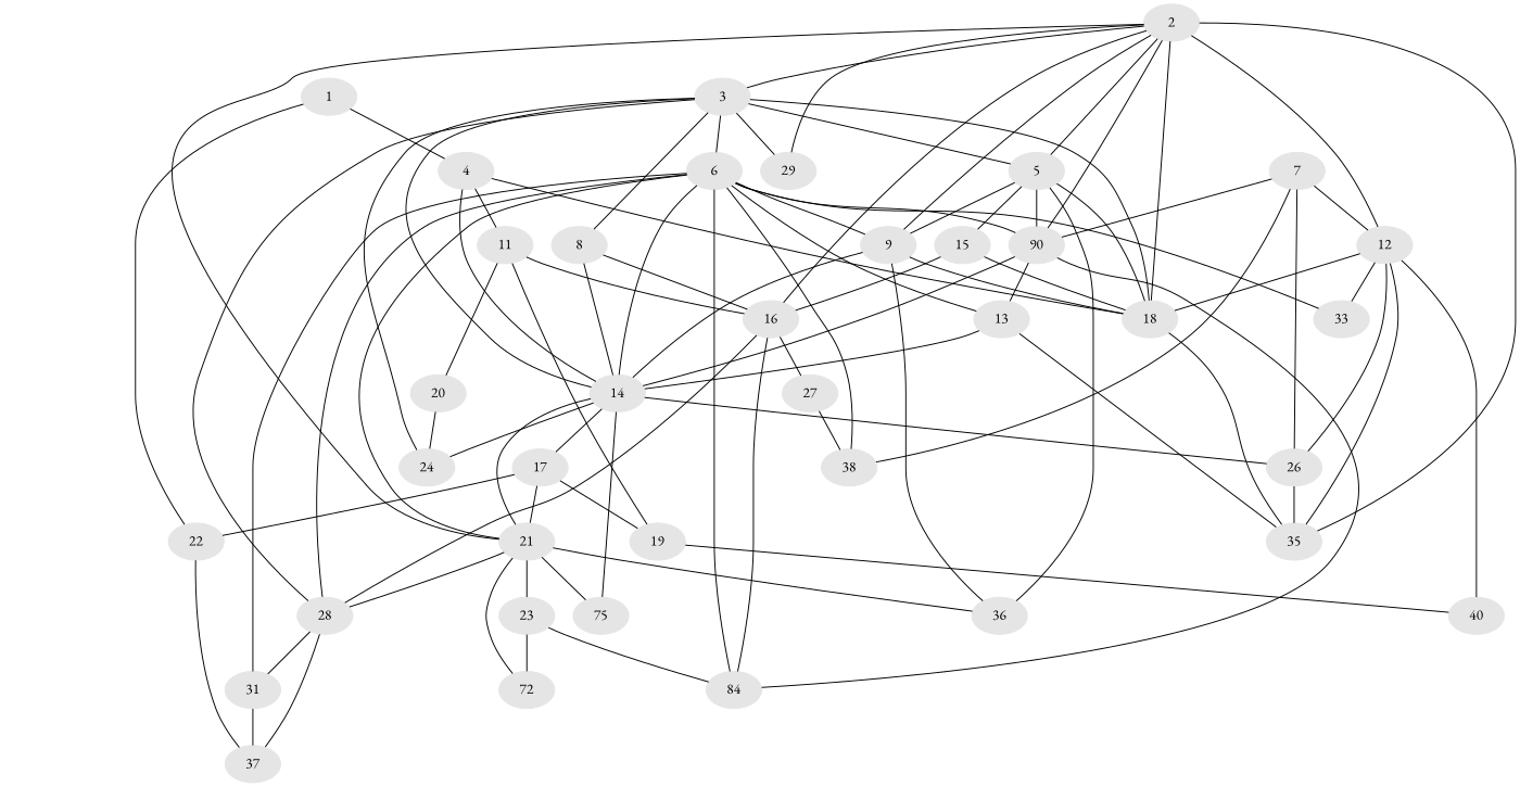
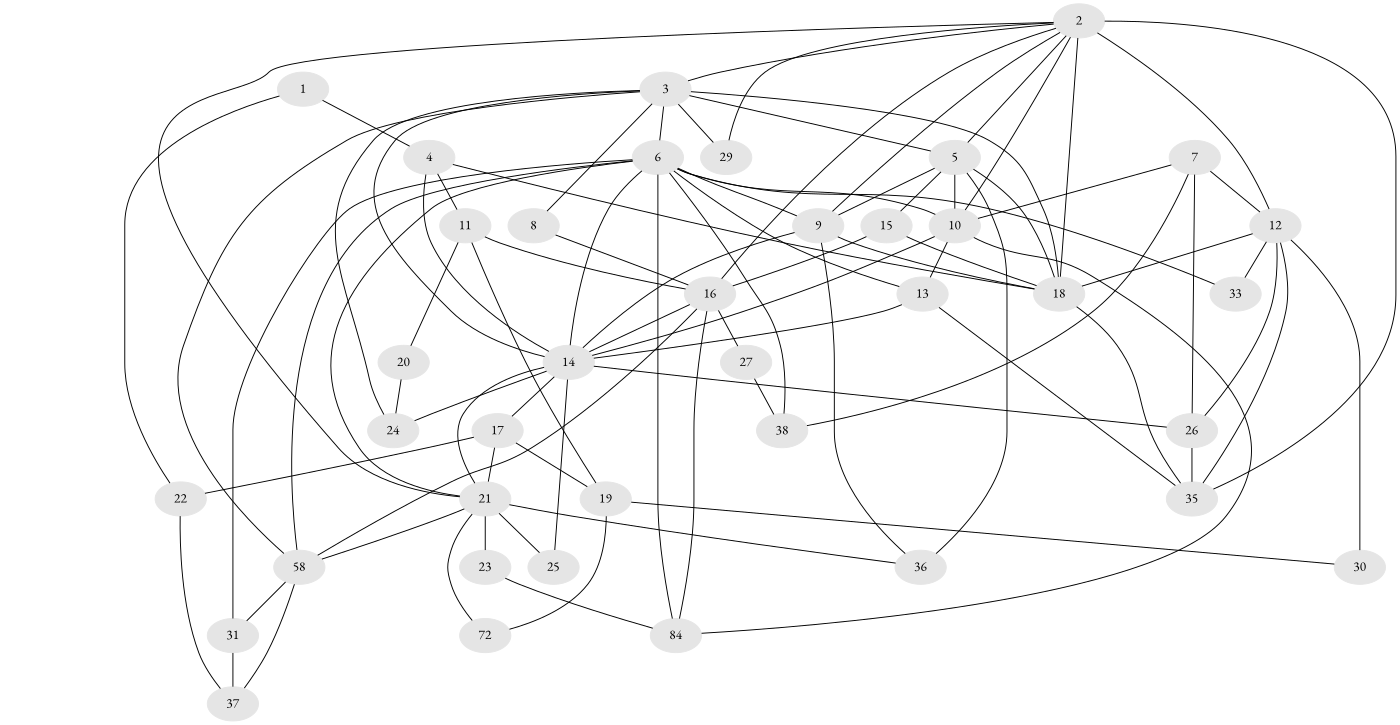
  graph {
    fontname="EB Garamond"
    node [color=gray90 fontname="EB Garamond" style=filled]
    edge [fontname="EB Garamond" weight=1.0]
    1
    4
    22
    18
    14
    11
    37
    2
    3
    5
    9
-   10 [label=90]
+   10
    16
    21
    29
    35
    12
    6
    8
    24
-   28
+   28 [label=58]
    15
    36
    13
    n25 [label=84]
    27
-   25 [label=75]
+   25
    23
    n29 [label=72]
    33
    31
    38
    26
    17
    19
    20
    7
-   30 [label=40]
+   30
    1 -- 4
    1 -- 22
    4 -- 18
    4 -- 14
    4 -- 11
    22 -- 37
    18 -- 35
    14 -- 21 [weight=2.0]
    14 -- 24 [weight=2.0]
    14 -- 25
    14 -- 26
    14 -- 17
    11 -- 16
    11 -- 19
    11 -- 20
    2 -- 18 [weight=3.0]
    2 -- 3
    2 -- 5
    2 -- 9
    2 -- 10 [weight=2.0]
    2 -- 16
    2 -- 21
    2 -- 29
    2 -- 35 [weight=2.0]
    2 -- 12
    3 -- 18
    3 -- 14
    3 -- 5 [weight=2.0]
    3 -- 29
    3 -- 6
    3 -- 8
    3 -- 24
    3 -- 28
    5 -- 18
    5 -- 9
    5 -- 10
    5 -- 15
    5 -- 36 [weight=2.0]
    9 -- 18 [weight=2.0]
    9 -- 14 [weight=2.0]
    9 -- 36
    10 -- 14
    10 -- 13
    10 -- n25
    16 -- 28
    16 -- n25
    16 -- 27
    21 -- 28
    21 -- 36
    21 -- 25
    21 -- 23 [weight=2.0]
    21 -- n29
    12 -- 18 [weight=2.0]
    12 -- 35
    12 -- 33
    12 -- 26
    12 -- 30 [weight=2.0]
    6 -- 14
    6 -- 9 [weight=2.0]
    6 -- 10
    6 -- 21
    6 -- 28
    6 -- 13 [weight=4.0]
    6 -- n25
    6 -- 33
    6 -- 31 [weight=2.0]
    6 -- 38
-   8 -- 14
+   16 -- 14
    8 -- 16
    28 -- 37
    28 -- 31
    15 -- 18
    15 -- 16
    13 -- 14
    13 -- 35 [weight=2.0]
    27 -- 38
    23 -- n25
-   23 -- n29
+   19 -- n29
    31 -- 37
    26 -- 35
    17 -- 22
    17 -- 21
    17 -- 19
    19 -- 30
    20 -- 24
    7 -- 10
    7 -- 12
    7 -- 38
    7 -- 26
  }
